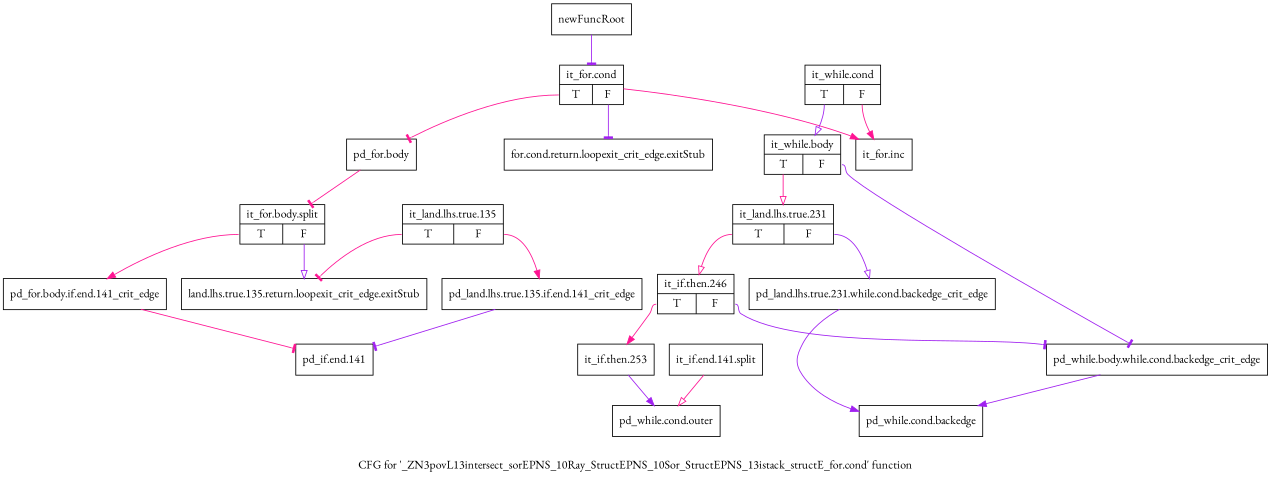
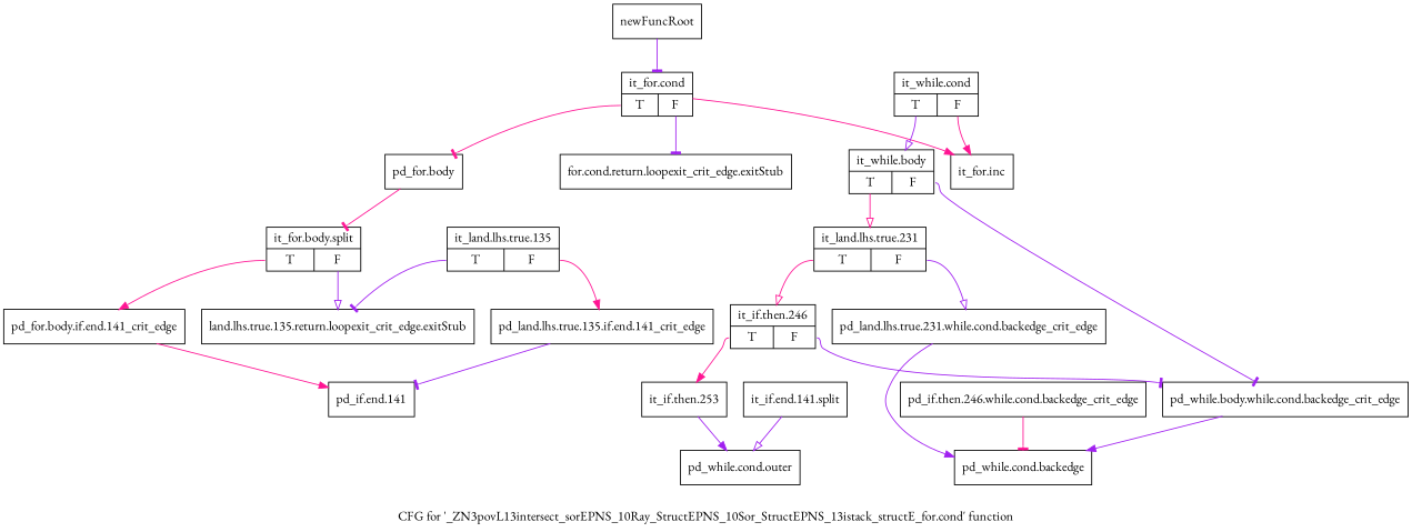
  digraph {
    fontname="EB Garamond"
    label="CFG for '_ZN3povL13intersect_sorEPNS_10Ray_StructEPNS_10Sor_StructEPNS_13istack_structE_for.cond' function"
    node [fontname="EB Garamond" shape=record]
    edge [arrowhead=tee color=purple fontname="EB Garamond"]
    n1 [label="{newFuncRoot}"]
    n2 [label="{it_for.cond|{<s0>T|<s1>F}}"]
    n3 [label="{for.cond.return.loopexit_crit_edge.exitStub}"]
    n4 [label="{pd_for.body}"]
    n5 [label="{it_for.inc}"]
    n6 [label="{it_for.body.split|{<s0>T|<s1>F}}"]
    n7 [label="{land.lhs.true.135.return.loopexit_crit_edge.exitStub}"]
    n8 [label="{pd_for.body.if.end.141_crit_edge}"]
    n9 [label="{pd_if.end.141}"]
    n10 [label="{it_land.lhs.true.135|{<s0>T|<s1>F}}"]
    n11 [label="{pd_land.lhs.true.135.if.end.141_crit_edge}"]
    n12 [label="{it_if.end.141.split}"]
    n13 [label="{pd_while.cond.outer}"]
    n14 [label="{it_while.cond|{<s0>T|<s1>F}}"]
    n15 [label="{it_while.body|{<s0>T|<s1>F}}"]
    n16 [label="{it_land.lhs.true.231|{<s0>T|<s1>F}}"]
    n17 [label="{pd_while.body.while.cond.backedge_crit_edge}"]
    n18 [label="{it_if.then.246|{<s0>T|<s1>F}}"]
    n19 [label="{pd_land.lhs.true.231.while.cond.backedge_crit_edge}"]
    n20 [label="{pd_while.cond.backedge}"]
    n21 [label="{it_if.then.253}"]
+   n22 [label="{pd_if.then.246.while.cond.backedge_crit_edge}"]
    n1 -> n2
    n2 -> n3 [tailport=s1]
    n2 -> n4 [color=deeppink tailport=s0]
    n2 -> n5 [arrowhead=normal color=deeppink]
    n4 -> n6 [color=deeppink]
    n6 -> n7 [arrowhead=onormal tailport=s1]
    n6 -> n8 [arrowhead=normal color=deeppink tailport=s0]
-   n8 -> n9 [color=deeppink]
-   n10 -> n7 [color=deeppink tailport=s0]
+   n8 -> n9 [arrowhead=normal color=deeppink]
+   n10 -> n7 [tailport=s0]
    n10 -> n11 [arrowhead=normal color=deeppink tailport=s1]
    n11 -> n9
-   n12 -> n13 [arrowhead=onormal color=deeppink]
+   n12 -> n13 [arrowhead=onormal]
    n14 -> n5 [arrowhead=normal color=deeppink tailport=s1]
    n14 -> n15 [arrowhead=onormal tailport=s0]
    n15 -> n16 [arrowhead=onormal color=deeppink tailport=s0]
    n15 -> n17 [tailport=s1]
    n16 -> n18 [arrowhead=onormal color=deeppink tailport=s0]
    n16 -> n19 [arrowhead=onormal tailport=s1]
    n17 -> n20 [arrowhead=normal]
    n18 -> n17 [tailport=s1]
    n18 -> n21 [arrowhead=normal color=deeppink tailport=s0]
    n19 -> n20 [arrowhead=normal]
    n21 -> n13 [arrowhead=normal]
+   n22 -> n20 [color=deeppink]
  }
